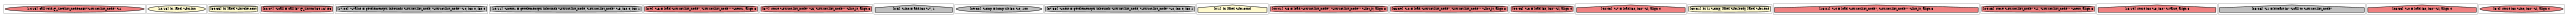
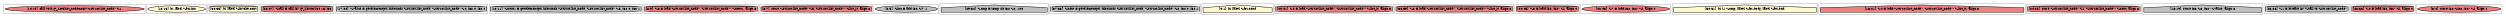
  digraph {
    node [fillcolor=lightcoral fontsize=20 penwidth=3.0 shape=cylinder style=filled]
    n1 [label="[14/15]  call void @_ZN9list_nodeC2Ev(%struct.list_node* %1)" shape=ellipse]
    n2 [fillcolor=lemonchiffon label="[12/13]  br label %for.inc" shape=ellipse]
    n3 [fillcolor=lemonchiffon label="[34/35]  br label %invoke.cont"]
    n4 [label="[22/27]  %call = call i8* @_Znwm(i64 16) #8"]
    n5 [fillcolor=grey label="[17/20]  %value = getelementptr inbounds %struct.list_node, %struct.list_node* %4, i32 0, i32 0"]
    n6 [fillcolor=grey label="[10/11]  %next1 = getelementptr inbounds %struct.list_node, %struct.list_node* %5, i32 0, i32 1"]
    n7 [label="[8/9]  %6 = load %struct.list_node*, %struct.list_node** %next1, align 8"]
    n8 [label="[6/7]  store %struct.list_node* %6, %struct.list_node** %list_it, align 8"]
-   n9 [fillcolor=grey label="[2/5]  %inc = add i32 %7, 1" shape=house]
-   n10 [fillcolor=grey label="[29/32]  %cmp = icmp ult i32 %0, 100" shape=ellipse]
+   n9 [fillcolor=grey label="[2/5]  %inc = add i32 %7, 1" shape=ellipse]
+   n10 [fillcolor=grey label="[29/32]  %cmp = icmp ult i32 %0, 100" shape=house]
    n11 [fillcolor=grey label="[37/38]  %next = getelementptr inbounds %struct.list_node, %struct.list_node* %2, i32 0, i32 1"]
    n12 [fillcolor=lemonchiffon label="[0/1]  br label %for.cond" shape=house]
    n13 [label="[40/41]  %5 = load %struct.list_node*, %struct.list_node** %list_it, align 8"]
    n14 [label="[36/39]  %2 = load %struct.list_node*, %struct.list_node** %list_it, align 8"]
    n15 [label="[44/45]  %3 = load i32, i32* %i, align 4"]
-   n16 [label="[42/43]  %7 = load i32, i32* %i, align 4" shape=house]
-   n17 [fillcolor=lemonchiffon label="[30/31]  br i1 %cmp, label %for.body, label %for.end"]
+   n16 [label="[42/43]  %7 = load i32, i32* %i, align 4" shape=ellipse]
+   n17 [fillcolor=lemonchiffon label="[30/31]  br i1 %cmp, label %for.body, label %for.end" shape=house]
    n18 [label="[16/21]  %4 = load %struct.list_node*, %struct.list_node** %list_it, align 8" shape=house]
    n19 [label="[24/25]  store %struct.list_node* %1, %struct.list_node** %next, align 8"]
-   n20 [label="[18/19]  store i32 %3, i32* %value, align 8" shape=house]
-   n21 [fillcolor=grey label="[23/26]  %1 = bitcast i8* %call to %struct.list_node*" shape=house]
-   n22 [label="[28/33]  %0 = load i32, i32* %i, align 4" shape=house]
+   n20 [fillcolor=grey label="[18/19]  store i32 %3, i32* %value, align 8" shape=house]
+   n21 [fillcolor=grey label="[23/26]  %1 = bitcast i8* %call to %struct.list_node*"]
+   n22 [label="[28/33]  %0 = load i32, i32* %i, align 4"]
    n23 [label="[3/4]  store i32 %inc, i32* %i, align 4" shape=ellipse]
    subgraph cluster_1 {
      n1
    }
    subgraph cluster_2 {
      n2
    }
    subgraph cluster_3 {
      n3
    }
    subgraph cluster_4 {
      n4
    }
    subgraph cluster_5 {
      n5
    }
    subgraph cluster_6 {
      n6
    }
    subgraph cluster_7 {
      n7
    }
    subgraph cluster_8 {
      n8
    }
    subgraph cluster_9 {
      n9
    }
    subgraph cluster_10 {
      n10
    }
    subgraph cluster_11 {
      n11
    }
    subgraph cluster_12 {
      n12
    }
    subgraph cluster_13 {
      n13
    }
    subgraph cluster_14 {
      n14
    }
    subgraph cluster_15 {
      n15
    }
    subgraph cluster_16 {
      n16
    }
    subgraph cluster_17 {
      n17
    }
    subgraph cluster_18 {
      n18
    }
    subgraph cluster_19 {
      n19
    }
    subgraph cluster_20 {
      n20
    }
    subgraph cluster_21 {
      n21
    }
    subgraph cluster_22 {
      n22
    }
    subgraph cluster_23 {
      n23
    }
  }
